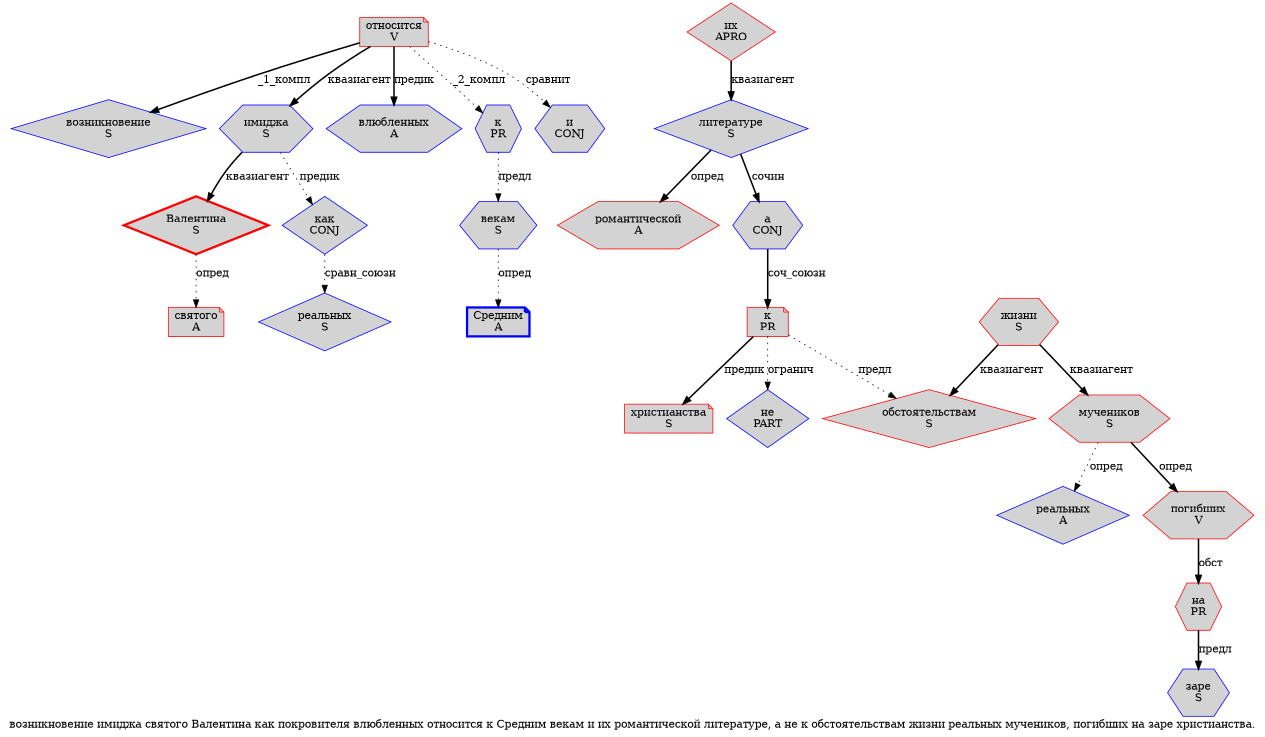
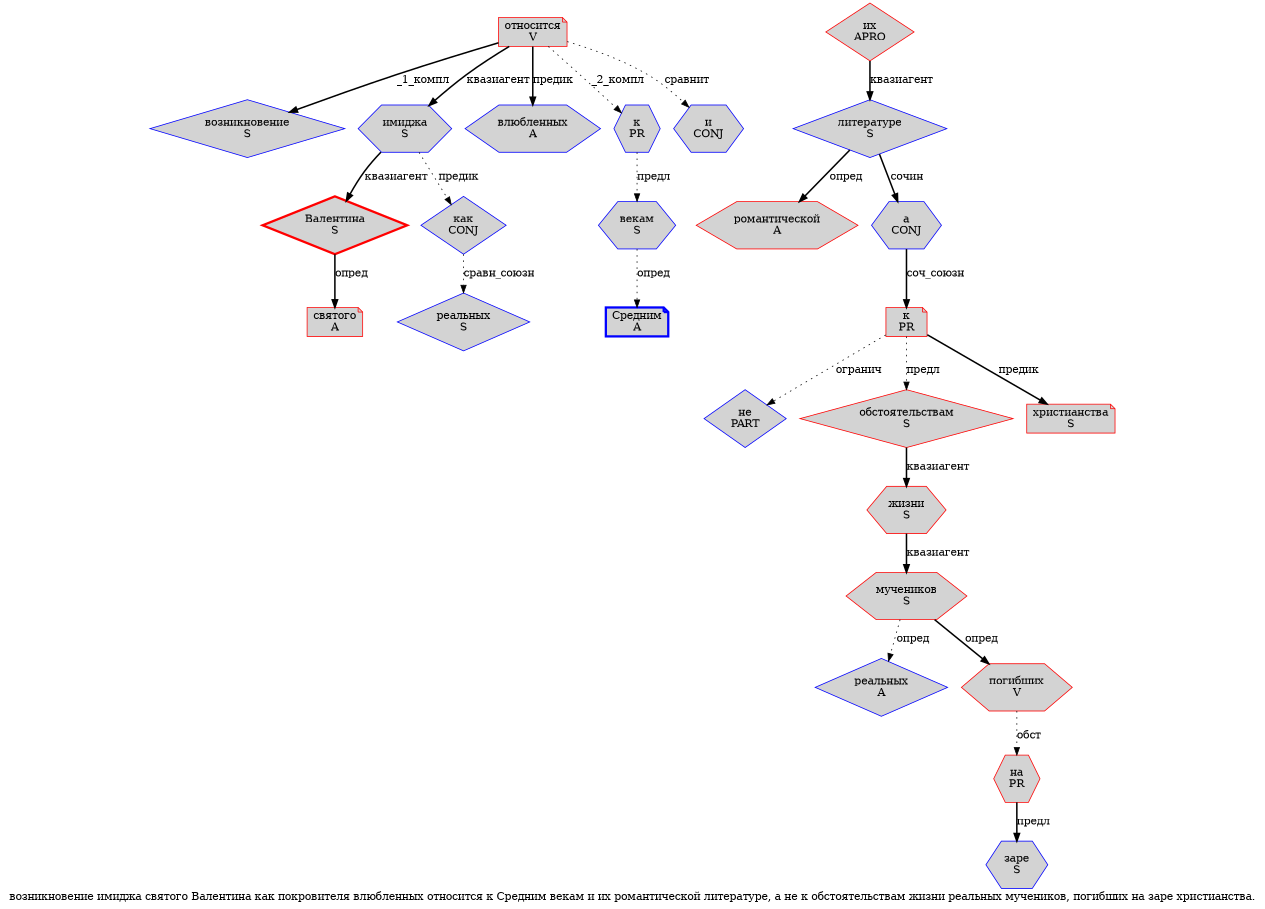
  digraph {
    label="возникновение имиджа святого Валентина как покровителя влюбленных относится к Средним векам и их романтической литературе, а не к обстоятельствам жизни реальных мучеников, погибших на заре христианства."
    node [color=blue fillcolor=lightgray penwidth=1 shape=hexagon style=filled]
    edge [style=bold]
    n1 [label="возникновение\nS" shape=diamond]
    n2 [label="имиджа\nS"]
    n3 [color=red label="Валентина\nS" penwidth=3 shape=diamond]
    n4 [label="как\nCONJ" shape=diamond]
    n5 [color=red label="святого\nA" shape=note]
    n6 [label="реальных\nS" shape=diamond]
    n7 [label="влюбленных\nA"]
    n8 [color=red label="относится\nV" shape=note]
    n9 [label="к\nPR"]
    n10 [label="и\nCONJ"]
    n11 [label="векам\nS"]
    n12 [label="Средним\nA" penwidth=3 shape=note]
    n13 [color=red label="их\nAPRO" shape=diamond]
    n14 [label="литературе\nS" shape=diamond]
    n15 [color=red label="романтической\nA"]
    n16 [label="а\nCONJ"]
    n17 [color=red label="к\nPR" shape=note]
    n18 [label="не\nPART" shape=diamond]
    n19 [color=red label="обстоятельствам\nS" shape=diamond]
    n20 [color=red label="христианства\nS" shape=note]
    n21 [color=red label="жизни\nS"]
    n22 [color=red label="мучеников\nS"]
    n23 [label="реальных\nA" shape=diamond]
    n24 [color=red label="погибших\nV"]
    n25 [color=red label="на\nPR"]
    n26 [label="заре\nS"]
    n2 -> n3 [label="квазиагент"]
    n2 -> n4 [label="предик" style=dotted]
-   n3 -> n5 [label="опред" style=dotted]
+   n3 -> n5 [label="опред"]
    n4 -> n6 [label="сравн_союзн" style=dotted]
    n8 -> n1 [label="_1_компл"]
    n8 -> n2 [label="квазиагент"]
    n8 -> n7 [label="предик"]
    n8 -> n9 [label="_2_компл" style=dotted]
    n8 -> n10 [label="сравнит" style=dotted]
    n9 -> n11 [label="предл" style=dotted]
    n11 -> n12 [label="опред" style=dotted]
    n13 -> n14 [label="квазиагент"]
    n14 -> n15 [label="опред"]
    n14 -> n16 [label="сочин"]
    n16 -> n17 [label="соч_союзн"]
    n17 -> n18 [label="огранич" style=dotted]
    n17 -> n19 [label="предл" style=dotted]
    n17 -> n20 [label="предик"]
-   n21 -> n19 [label="квазиагент"]
+   n19 -> n21 [label="квазиагент"]
    n21 -> n22 [label="квазиагент"]
    n22 -> n23 [label="опред" style=dotted]
    n22 -> n24 [label="опред"]
-   n24 -> n25 [label="обст"]
+   n24 -> n25 [label="обст" style=dotted]
    n25 -> n26 [label="предл"]
  }
